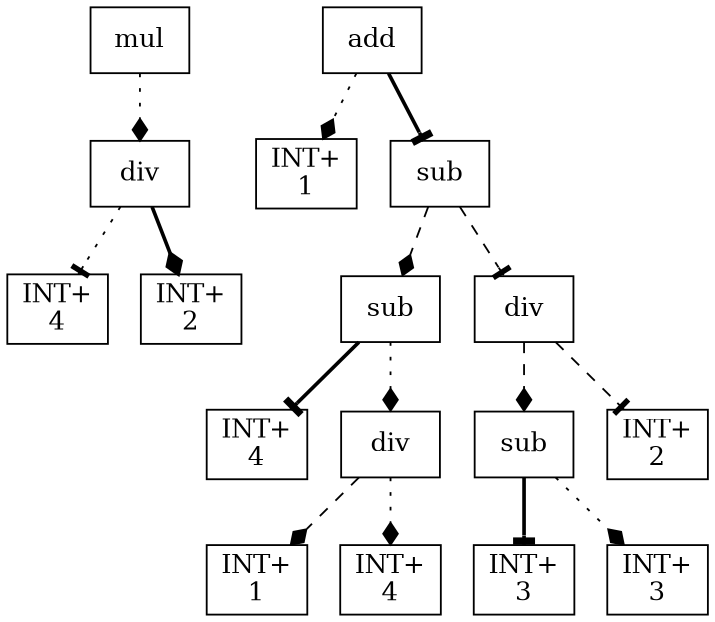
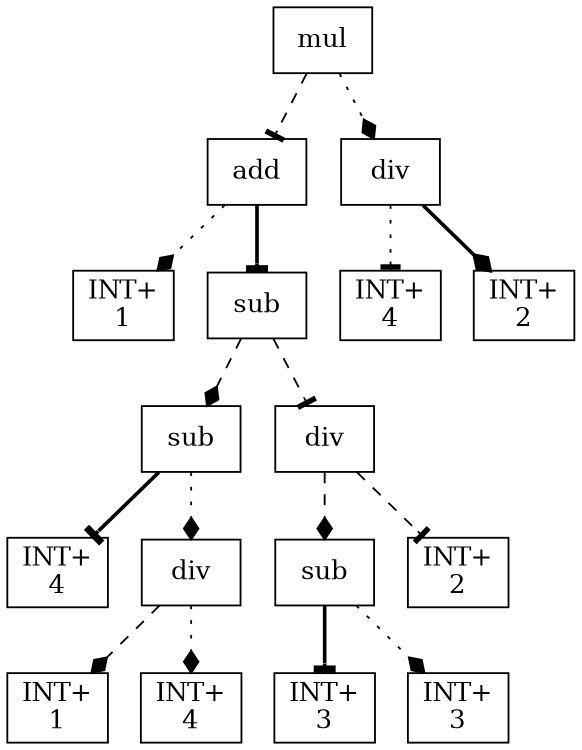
  digraph {
    node [shape=box]
    edge [style=dashed arrowhead=diamond]
    n1 [label=mul]
    n2 [label=add]
    n3 [label=div]
    n4 [label="INT+\n1"]
    n5 [label=sub]
    n6 [label=sub]
    n7 [label=div]
    n8 [label="INT+\n4"]
    n9 [label=div]
    n10 [label="INT+\n1"]
    n11 [label="INT+\n4"]
    n12 [label=sub]
    n13 [label="INT+\n2"]
    n14 [label="INT+\n3"]
    n15 [label="INT+\n3"]
    n16 [label="INT+\n4"]
    n17 [label="INT+\n2"]
+   n1 -> n2 [arrowhead=tee]
    n1 -> n3 [style=dotted]
    n2 -> n4 [style=dotted]
    n2 -> n5 [style=bold arrowhead=tee]
    n3 -> n16 [style=dotted arrowhead=tee]
    n3 -> n17 [style=bold]
    n5 -> n6
    n5 -> n7 [arrowhead=tee]
    n6 -> n8 [style=bold arrowhead=tee]
    n6 -> n9 [style=dotted]
    n7 -> n12
    n7 -> n13 [arrowhead=tee]
    n9 -> n10
    n9 -> n11 [style=dotted]
    n12 -> n14 [style=bold arrowhead=tee]
    n12 -> n15 [style=dotted]
  }
